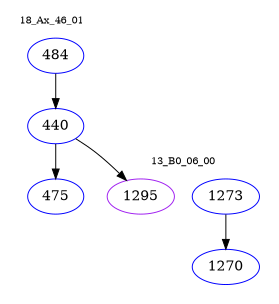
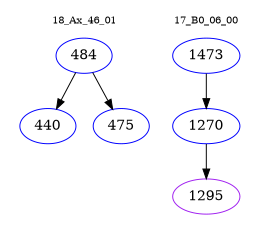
  digraph {
    node [color=blue]
    edge [color=black]
    n1 [label=484]
    n2 [label=440]
    n3 [label=475]
-   n4 [label=1273]
+   n4 [label=1473]
    n5 [label=1270]
    n6 [color=purple label=1295]
    subgraph cluster_1 {
      color=white
      fontsize=10
      label="18_Ax_46_01"
      n1
      n2
      n3
    }
    subgraph cluster_2 {
      color=white
      fontsize=10
-     label="13_B0_06_00"
+     label="17_B0_06_00"
      n4
      n5
      n6
    }
    n1 -> n2
-   n2 -> n3
+   n1 -> n3
    n4 -> n5
-   n2 -> n6
+   n5 -> n6
  }
